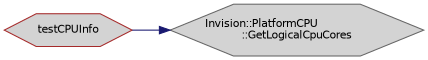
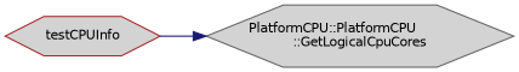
  digraph {
    rankdir=RL
    node [fillcolor=lightgrey fontname=Helvetica fontsize=10 shape=hexagon style=filled]
-   n1 [color=gray40 fontcolor=black height=0.2 label="Invision::PlatformCPU\l::GetLogicalCpuCores" width=0.4]
+   n1 [color=gray40 fontcolor=black height=0.2 label="PlatformCPU::PlatformCPU\l::GetLogicalCpuCores" width=0.4]
    n2 [color=brown height=0.2 label=testCPUInfo width=0.4]
    n1 -> n2 [color=midnightblue dir=back fontname=Helvetica fontsize=10 labelfontname=Helvetica labelfontsize=10 style=solid]
  }
